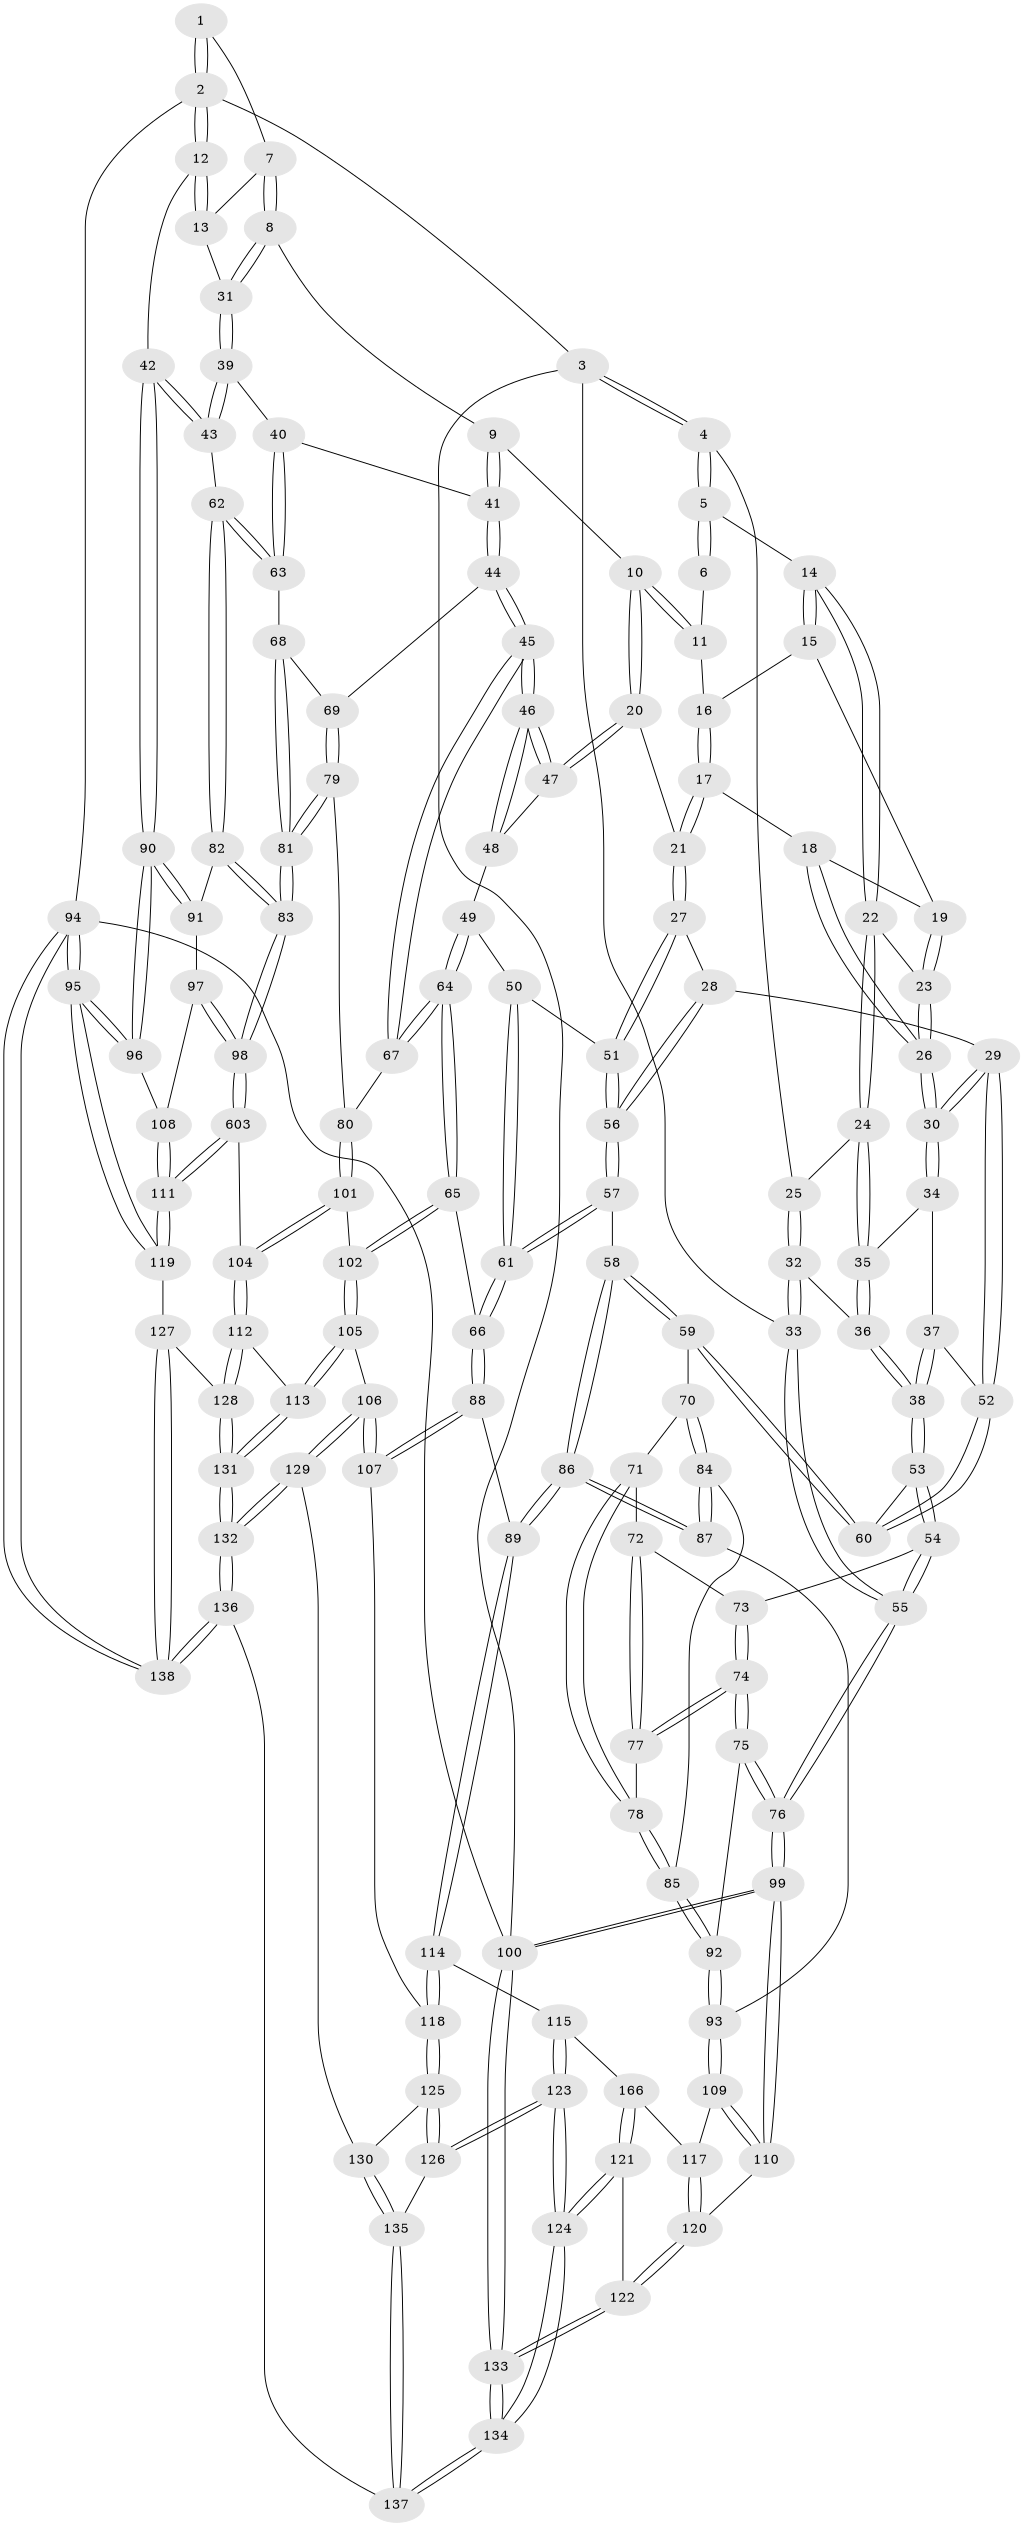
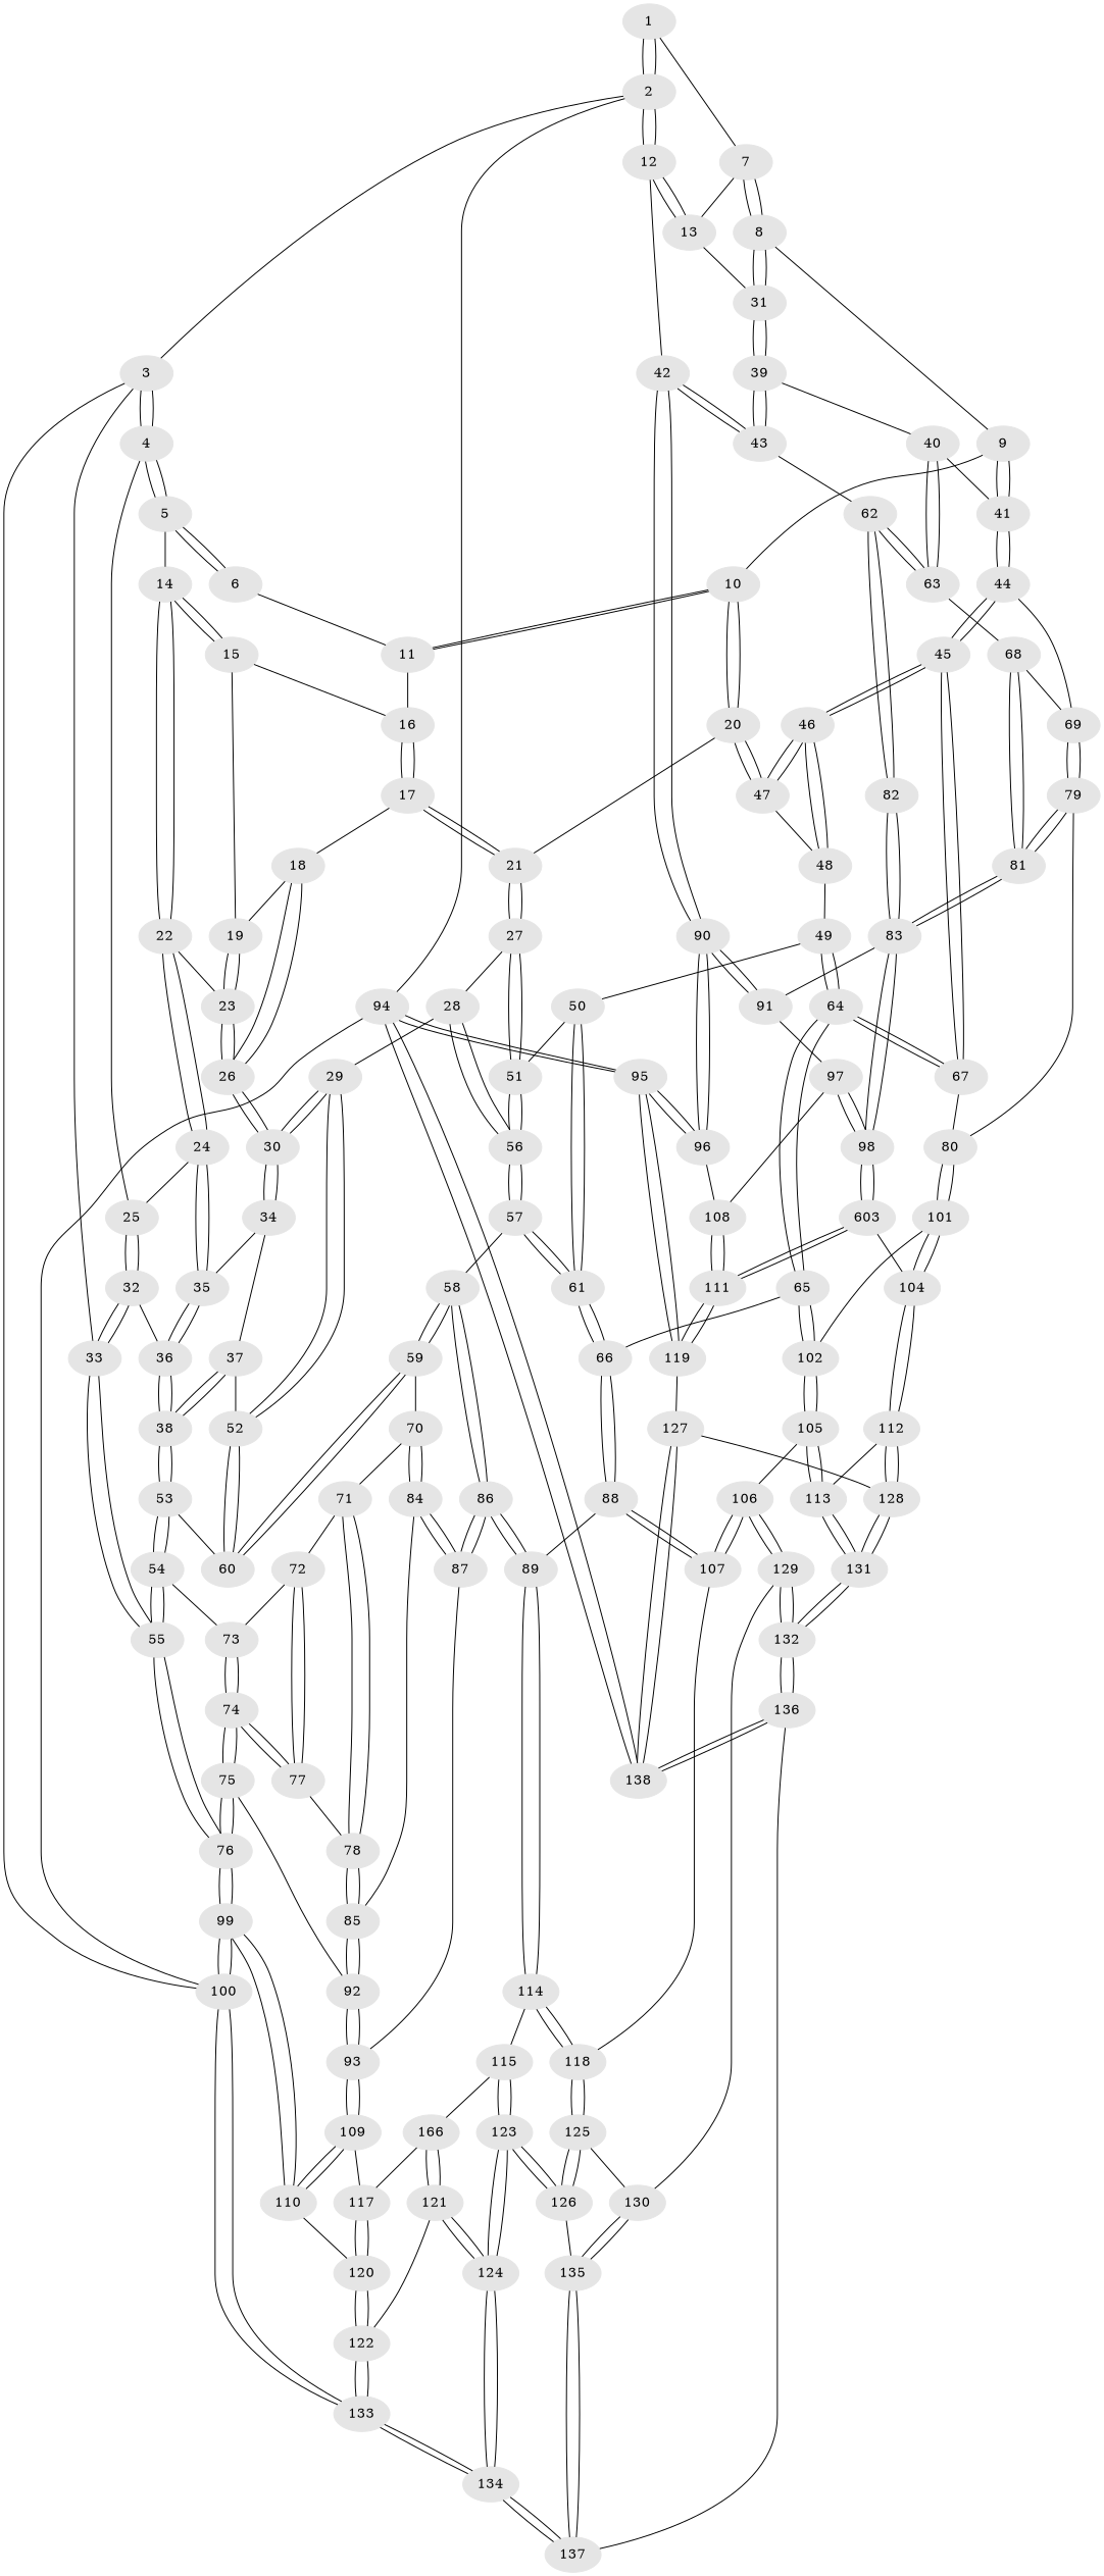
  graph {
    node [color=gray90 style=filled]
    1
    2
    7
    3
    12
    94
    8
    13
    4
    33
    100
    42
    95
    138
    5
    25
    55
    133
    6
    14
    32
    11
    15
    22
    16
    9
    31
    10
    41
    39
    20
    44
    21
    47
    17
    43
    90
    19
    23
    24
    18
    26
    27
    30
    48
    28
    51
    35
    36
    34
    29
    56
    52
    57
    60
    37
    40
    38
    76
    53
    54
    63
    62
    68
    45
    69
    91
    96
    82
    46
    67
    79
    80
    49
    50
    64
    61
    65
    66
    73
    74
    99
    58
    59
    86
    70
    87
    89
    71
    84
    88
    83
    81
    102
    105
    107
    101
    72
    78
    85
    77
    75
    92
    93
    110
    104
    98
    97
    n109 [label=603]
    114
    109
    118
    115
    108
    117
    119
    127
    111
    120
    134
    112
    106
    113
    128
    129
    131
    130
    132
    125
    122
    n131 [label=166]
    123
    121
    124
    126
    135
    137
    136
    1 -- 2
    1 -- 2
    1 -- 7
    2 -- 3
    2 -- 12
    2 -- 12
    2 -- 94
    7 -- 8
    7 -- 8
    7 -- 13
    3 -- 4
    3 -- 4
    3 -- 33
    3 -- 100
    12 -- 13
    12 -- 13
    12 -- 42
    94 -- 100
    94 -- 95
    94 -- 95
    94 -- 138
    94 -- 138
    8 -- 9
    8 -- 31
    8 -- 31
    13 -- 31
    4 -- 5
    4 -- 5
    4 -- 25
    33 -- 55
    33 -- 55
    100 -- 133
    100 -- 133
    42 -- 43
    42 -- 43
    42 -- 90
    42 -- 90
    95 -- 96
    95 -- 96
    95 -- 119
    95 -- 119
    5 -- 6
    5 -- 6
    5 -- 14
    25 -- 32
    25 -- 32
    55 -- 76
    55 -- 76
    133 -- 134
    133 -- 134
    6 -- 11
    14 -- 15
    14 -- 15
    14 -- 22
    14 -- 22
    32 -- 33
    32 -- 33
    32 -- 36
    11 -- 16
    15 -- 16
    15 -- 19
    22 -- 23
    22 -- 24
    22 -- 24
    16 -- 17
    16 -- 17
    9 -- 10
    9 -- 41
    9 -- 41
    31 -- 39
    31 -- 39
    10 -- 11
    10 -- 11
    10 -- 20
    10 -- 20
    41 -- 44
    41 -- 44
    39 -- 43
    39 -- 43
    39 -- 40
    20 -- 21
    20 -- 47
    20 -- 47
    44 -- 45
    44 -- 45
    44 -- 69
    21 -- 27
    21 -- 27
    47 -- 48
    17 -- 21
    17 -- 21
    17 -- 18
    43 -- 62
    90 -- 91
    90 -- 91
    90 -- 96
    90 -- 96
    19 -- 23
    19 -- 23
    23 -- 26
    23 -- 26
    24 -- 25
    24 -- 35
    24 -- 35
    18 -- 19
    18 -- 26
    18 -- 26
    26 -- 30
    26 -- 30
    27 -- 28
    27 -- 51
    27 -- 51
    30 -- 34
    30 -- 34
    48 -- 49
    28 -- 29
    28 -- 56
    28 -- 56
    51 -- 56
    51 -- 56
    35 -- 36
    35 -- 36
    36 -- 38
    36 -- 38
    34 -- 35
    34 -- 37
    29 -- 30
    29 -- 30
    29 -- 52
    29 -- 52
    56 -- 57
    56 -- 57
    52 -- 60
    52 -- 60
    57 -- 61
    57 -- 61
    57 -- 58
    37 -- 52
    37 -- 38
    37 -- 38
    40 -- 41
    40 -- 63
    40 -- 63
    38 -- 53
    38 -- 53
    76 -- 99
    76 -- 99
    53 -- 60
    53 -- 54
    53 -- 54
    54 -- 55
    54 -- 55
    54 -- 73
    63 -- 68
    62 -- 63
    62 -- 63
    62 -- 82
    62 -- 82
    68 -- 69
    68 -- 81
    68 -- 81
    45 -- 46
    45 -- 46
    45 -- 67
    45 -- 67
    69 -- 79
    69 -- 79
    91 -- 97
    96 -- 108
-   82 -- 91
+   83 -- 91
    82 -- 83
    82 -- 83
    46 -- 47
    46 -- 47
    46 -- 48
    46 -- 48
    67 -- 80
    79 -- 80
    79 -- 81
    79 -- 81
    80 -- 101
    80 -- 101
    49 -- 50
    49 -- 64
    49 -- 64
    50 -- 51
    50 -- 61
    50 -- 61
    64 -- 67
    64 -- 67
    64 -- 65
    64 -- 65
    61 -- 66
    61 -- 66
    65 -- 66
    65 -- 102
    65 -- 102
    66 -- 88
    66 -- 88
    73 -- 74
    73 -- 74
    74 -- 77
    74 -- 77
    74 -- 75
    74 -- 75
    99 -- 100
    99 -- 100
    99 -- 110
    99 -- 110
    58 -- 59
    58 -- 59
    58 -- 86
    58 -- 86
    59 -- 60
    59 -- 60
    59 -- 70
    86 -- 87
    86 -- 87
    86 -- 89
    86 -- 89
    70 -- 71
    70 -- 84
    70 -- 84
    87 -- 93
    89 -- 114
    89 -- 114
    71 -- 72
    71 -- 78
    71 -- 78
    84 -- 87
    84 -- 87
    84 -- 85
    88 -- 89
    88 -- 107
    88 -- 107
    83 -- 98
    83 -- 98
    81 -- 83
    81 -- 83
    102 -- 105
    102 -- 105
    105 -- 106
    105 -- 113
    105 -- 113
    107 -- 118
    101 -- 102
    101 -- 104
    101 -- 104
    72 -- 73
    72 -- 77
    72 -- 77
    78 -- 85
    78 -- 85
    85 -- 92
    85 -- 92
    77 -- 78
    75 -- 76
    75 -- 76
    75 -- 92
    92 -- 93
    92 -- 93
    93 -- 109
    93 -- 109
    110 -- 120
    104 -- 112
    104 -- 112
    98 -- n109
    98 -- n109
    97 -- 98
    97 -- 98
    97 -- 108
    n109 -- 104
    n109 -- 111
    n109 -- 111
    114 -- 118
    114 -- 118
    114 -- 115
    109 -- 110
    109 -- 110
    109 -- 117
    118 -- 125
    118 -- 125
    115 -- n131
    115 -- 123
    115 -- 123
    108 -- 111
    108 -- 111
    117 -- 120
    117 -- 120
    119 -- 127
    127 -- 138
    127 -- 138
    127 -- 128
    111 -- 119
    111 -- 119
    120 -- 122
    120 -- 122
    134 -- 137
    134 -- 137
    112 -- 113
    112 -- 128
    112 -- 128
    106 -- 107
    106 -- 107
    106 -- 129
    106 -- 129
    113 -- 131
    113 -- 131
    128 -- 131
    128 -- 131
    129 -- 130
    129 -- 132
    129 -- 132
    131 -- 132
    131 -- 132
    130 -- 135
    130 -- 135
    132 -- 136
    132 -- 136
    125 -- 130
    125 -- 126
    125 -- 126
    122 -- 133
    122 -- 133
    n131 -- 117
    n131 -- 121
    n131 -- 121
    123 -- 124
    123 -- 124
    123 -- 126
    123 -- 126
    121 -- 122
    121 -- 124
    121 -- 124
    124 -- 134
    124 -- 134
    126 -- 135
    135 -- 137
    135 -- 137
    136 -- 138
    136 -- 138
    136 -- 137
  }
